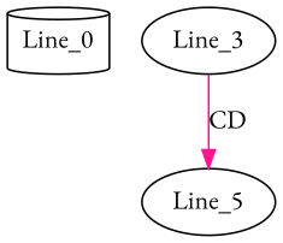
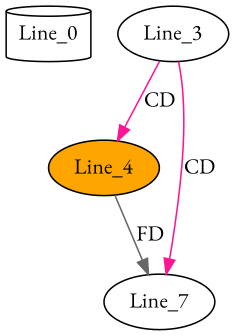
  digraph {
    fontname="EB Garamond"
    node [fillcolor=white fontname="EB Garamond" shape=ellipse style=filled]
    edge [color=deeppink fontname="EB Garamond" style=solid]
    Line_0 [shape=cylinder]
    Line_3
-   Line_5
+   Line_4 [fillcolor=orange]
+   Line_5 [label=Line_7]
+   Line_3 -> Line_4 [label=CD]
    Line_3 -> Line_5 [label=CD]
+   Line_4 -> Line_5 [color=gray40 label=FD]
  }
